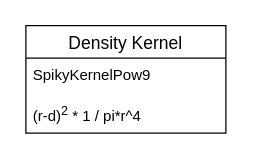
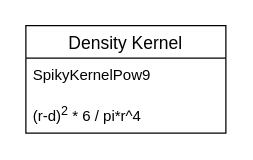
  <mxCell id="0" />
  <mxCell id="1" parent="0" />
  <mxCell id="2" value="Density Kernel" style="swimlane;fontStyle=0;childLayout=stackLayout;horizontal=1;startSize=26;horizontalStack=0;resizeParent=1;resizeParentMax=0;resizeLast=0;collapsible=1;marginBottom=0;align=center;fontSize=14;" vertex="1" parent="1"><mxGeometry x="20" y="20" width="160" height="86" as="geometry" /></mxCell>
  <mxCell id="3" value="SpikyKernelPow9" style="text;strokeColor=none;fillColor=none;spacingLeft=4;spacingRight=4;overflow=hidden;rotatable=0;points=[[0,0.5],[1,0.5]];portConstraint=eastwest;fontSize=12;whiteSpace=wrap;html=1;" vertex="1" parent="2"><mxGeometry y="26" width="160" height="30" as="geometry" /></mxCell>
- <mxCell id="4" value="(r-d)&lt;sup&gt;2&lt;/sup&gt; * 1 / pi*r^4&lt;span class=&quot;eusoft-eudic-chrome-extension-translate-content&quot;&gt;&lt;/span&gt;" style="text;strokeColor=none;fillColor=none;spacingLeft=4;spacingRight=4;overflow=hidden;rotatable=0;points=[[0,0.5],[1,0.5]];portConstraint=eastwest;fontSize=12;whiteSpace=wrap;html=1;" vertex="1" parent="2"><mxGeometry y="56" width="160" height="30" as="geometry" /></mxCell>
+ <mxCell id="4" value="(r-d)&lt;sup&gt;2&lt;/sup&gt; * 6 / pi*r^4&lt;span class=&quot;eusoft-eudic-chrome-extension-translate-content&quot;&gt;&lt;/span&gt;" style="text;strokeColor=none;fillColor=none;spacingLeft=4;spacingRight=4;overflow=hidden;rotatable=0;points=[[0,0.5],[1,0.5]];portConstraint=eastwest;fontSize=12;whiteSpace=wrap;html=1;" vertex="1" parent="2"><mxGeometry y="56" width="160" height="30" as="geometry" /></mxCell>
